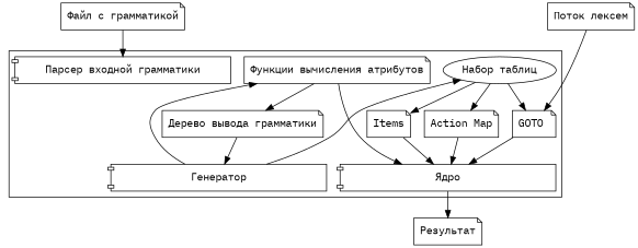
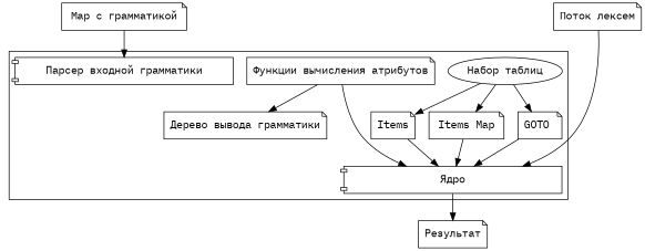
  digraph {
    fontname="IBM Plex Mono"
    node [fontname="IBM Plex Mono" shape=note]
    edge [fontname="IBM Plex Mono"]
-   n1 [label="Файл с грамматикой"]
+   n1 [label="Map с грамматикой"]
    n2 [label="Поток лексем"]
    n3 [label="Набор таблиц" shape=""]
    n4 [label="Функции вычисления атрибутов"]
    n5 [label="GOTO "]
    n6 [label=Items]
-   n7 [label="Action Map"]
+   n7 [label="Items Map"]
    n8 [label="Парсер входной грамматики" shape=component width=4]
    n9 [label="Дерево вывода грамматики"]
-   n10 [label="Генератор" shape=component width=4]
    n11 [label="Ядро" shape=component width=4]
    n12 [label="Результат"]
    subgraph sub_1 {
      rank=same
      n1
      n2
    }
    subgraph cluster_2 {
      n8
      n9
-     n10
      n11
      subgraph sub_3 {
        rank=same
        n3
        n4
      }
      subgraph sub_4 {
        rank=same
        n5
        n6
        n7
      }
    }
    n1 -> n8
-   n2 -> n5
+   n2 -> n11
    n3 -> n5
    n3 -> n6
    n3 -> n7
    n4 -> n9
    n4 -> n11
    n5 -> n11
    n6 -> n11
    n7 -> n11
-   n9 -> n10
-   n10 -> n3
-   n10 -> n4
    n11 -> n12
  }
